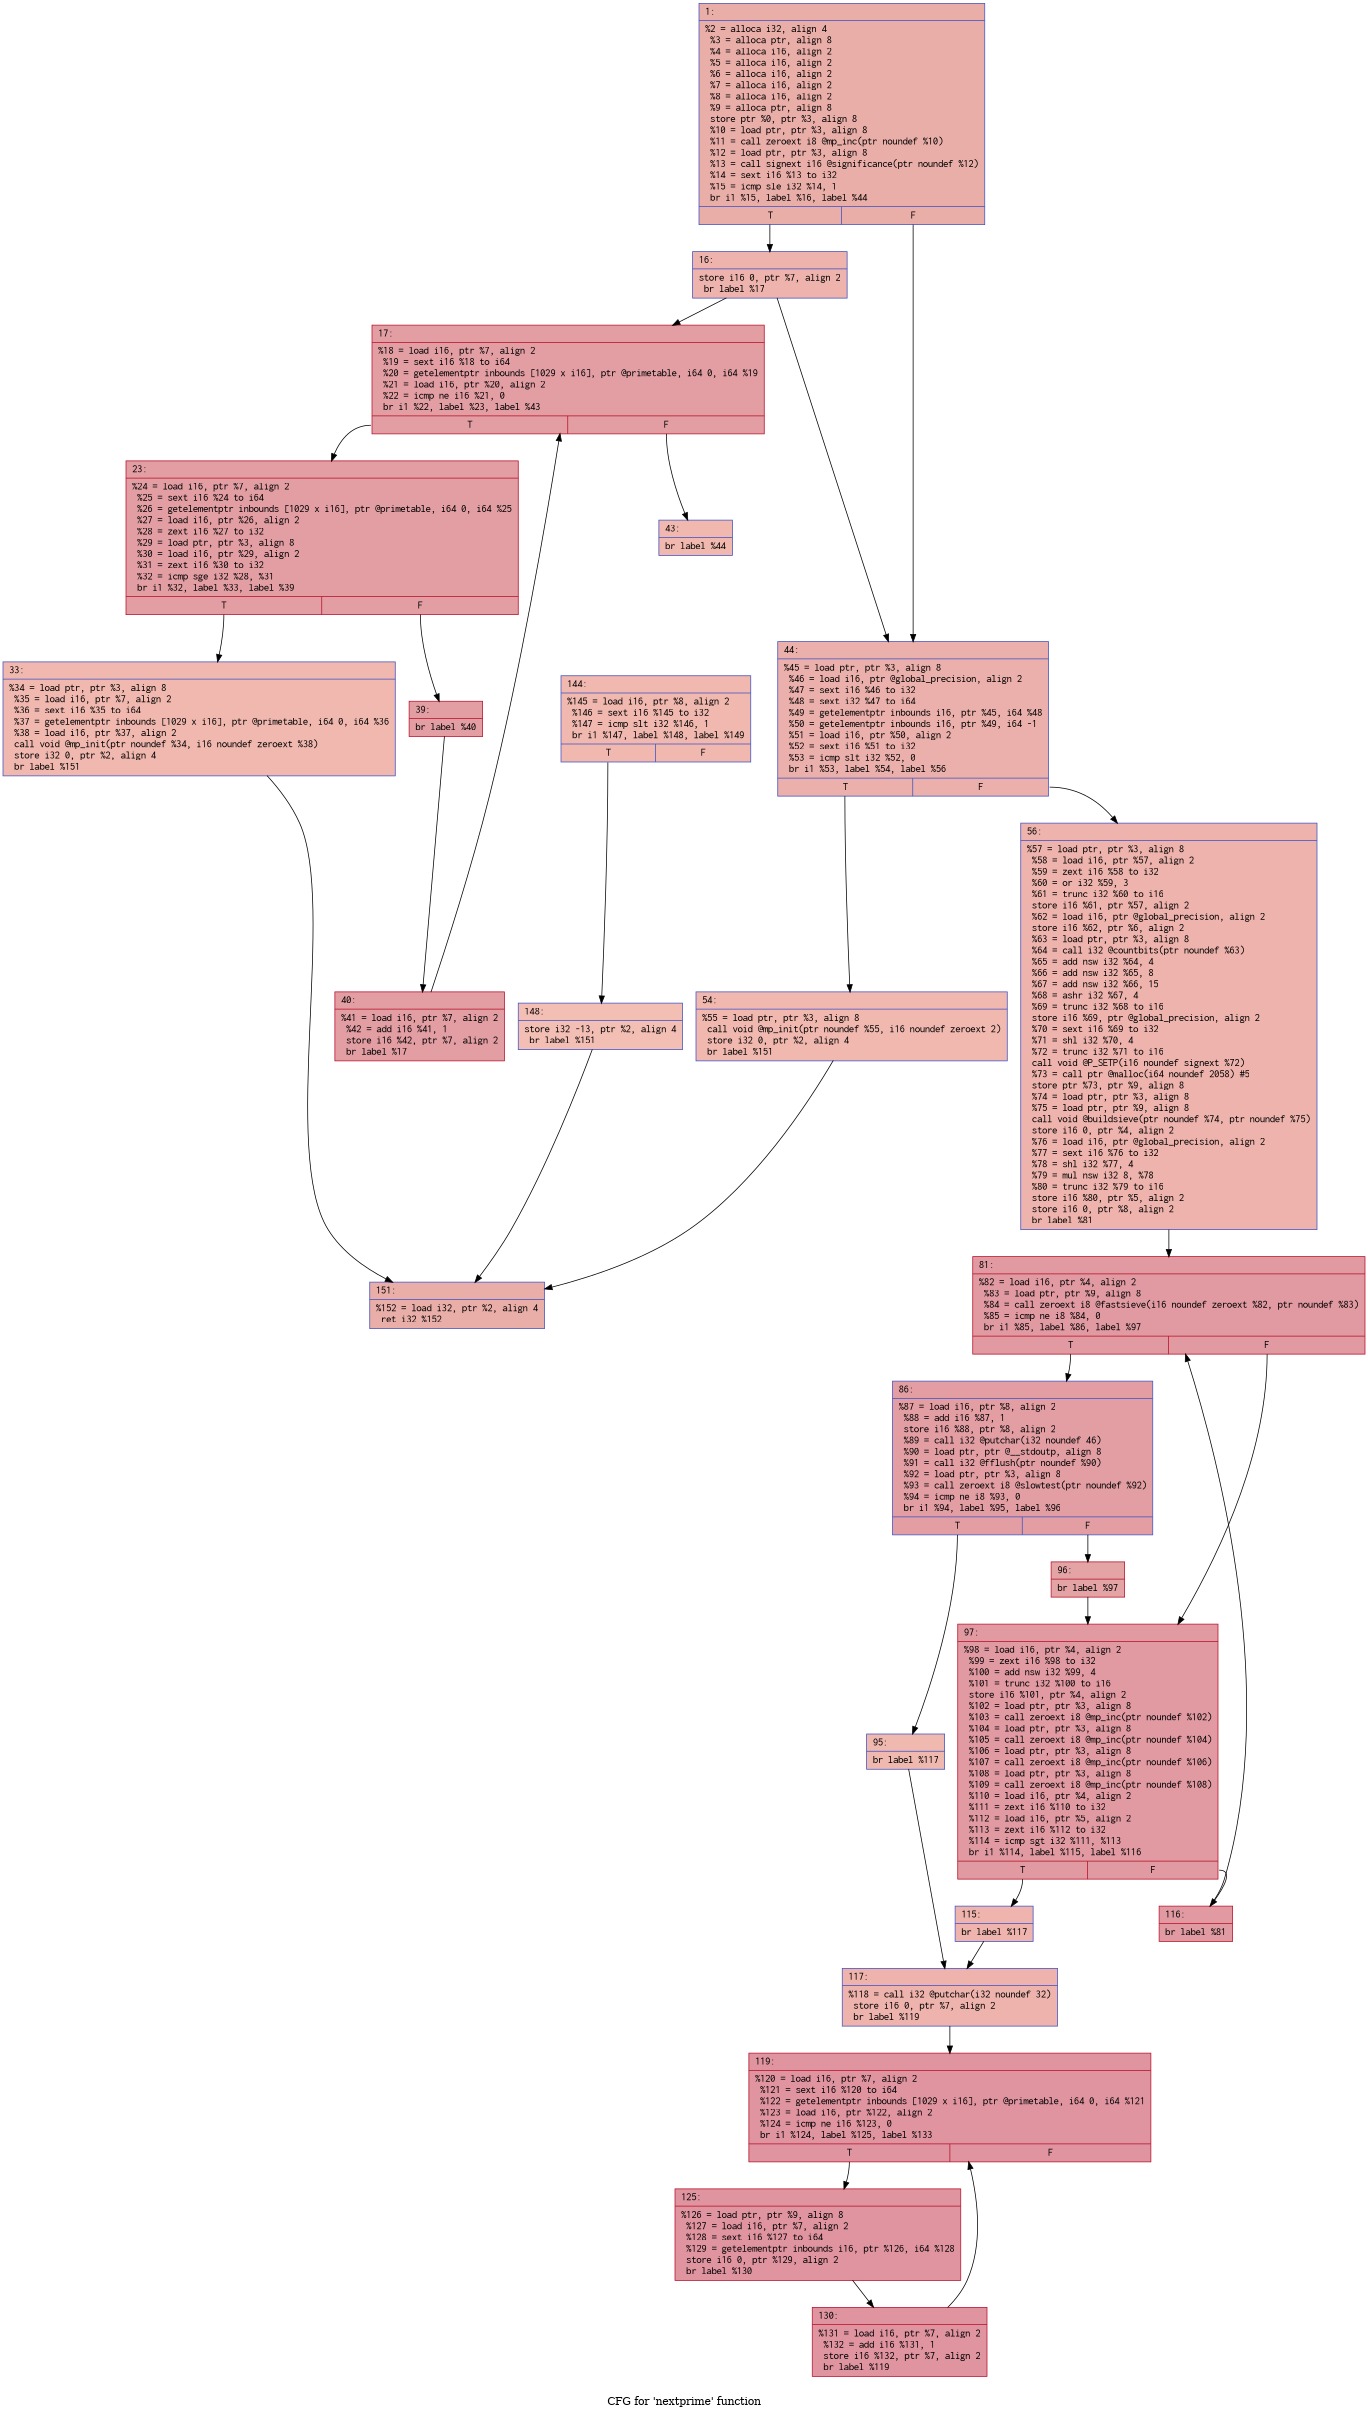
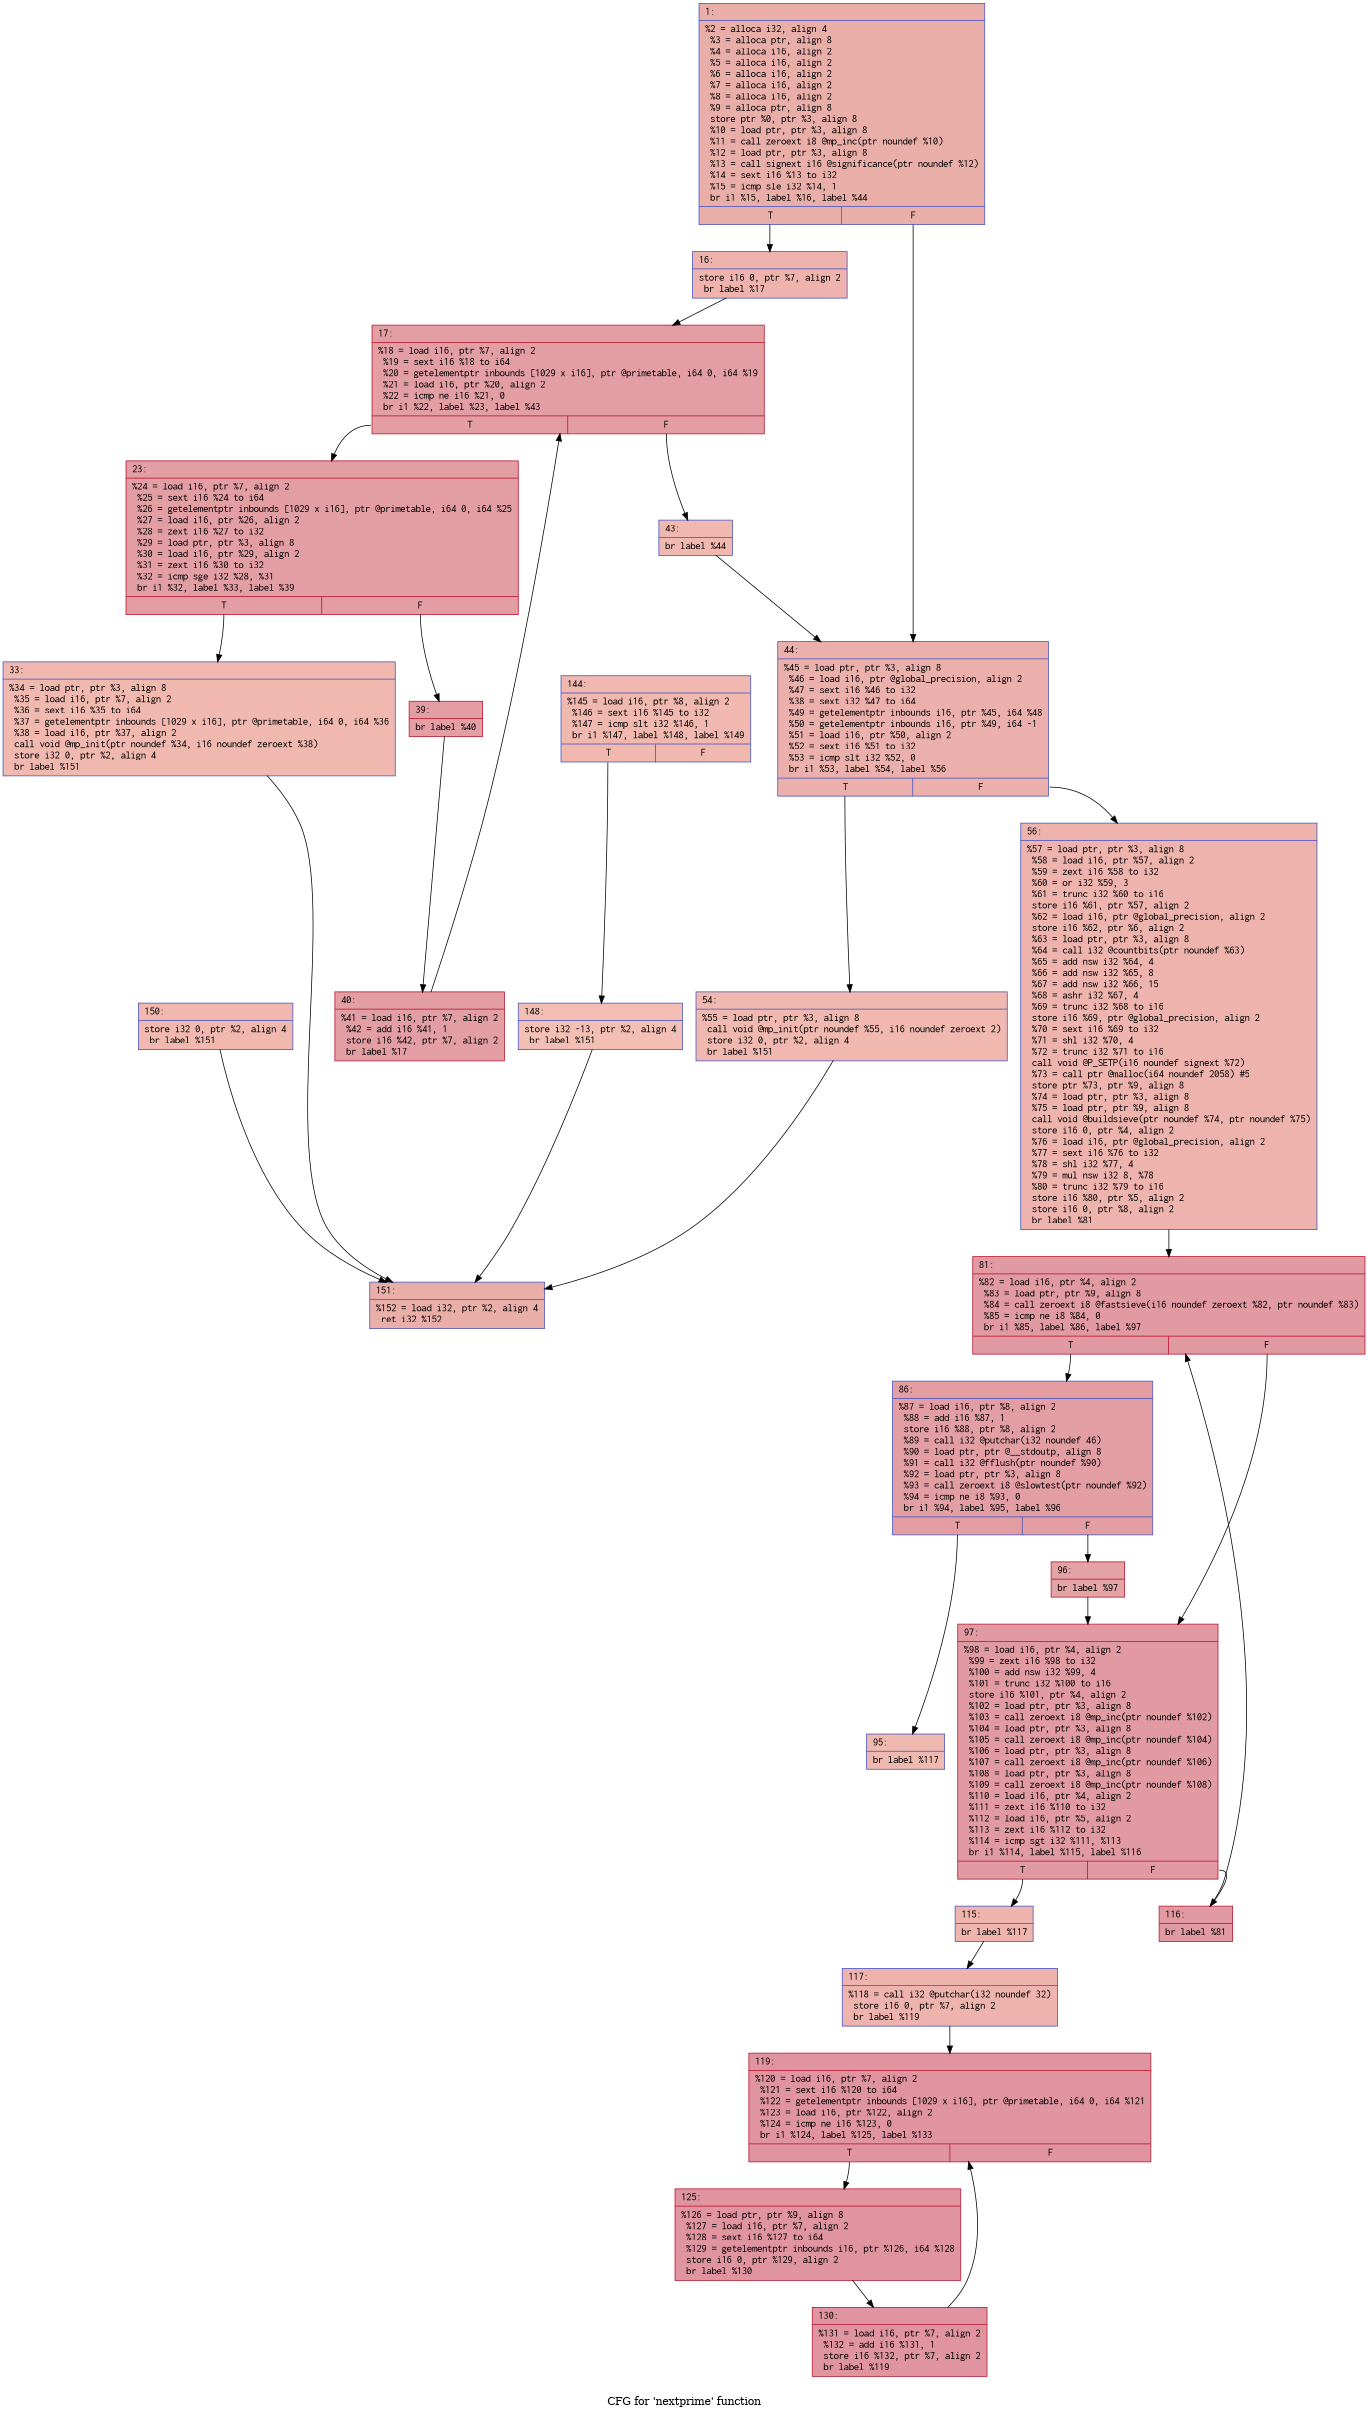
  digraph {
    label="CFG for 'nextprime' function"
    node [color="#3d50c3ff" fillcolor="#be242e70" fontname=Courier shape=record style=filled]
    n1 [fillcolor="#d0473d70" label="{1:\l|  %2 = alloca i32, align 4\l  %3 = alloca ptr, align 8\l  %4 = alloca i16, align 2\l  %5 = alloca i16, align 2\l  %6 = alloca i16, align 2\l  %7 = alloca i16, align 2\l  %8 = alloca i16, align 2\l  %9 = alloca ptr, align 8\l  store ptr %0, ptr %3, align 8\l  %10 = load ptr, ptr %3, align 8\l  %11 = call zeroext i8 @mp_inc(ptr noundef %10)\l  %12 = load ptr, ptr %3, align 8\l  %13 = call signext i16 @significance(ptr noundef %12)\l  %14 = sext i16 %13 to i32\l  %15 = icmp sle i32 %14, 1\l  br i1 %15, label %16, label %44\l|{<s0>T|<s1>F}}"]
    n2 [fillcolor="#d6524470" label="{16:\l|  store i16 0, ptr %7, align 2\l  br label %17\l}"]
-   n3 [fillcolor="#d24b4070" label="{44:\l|  %45 = load ptr, ptr %3, align 8\l  %46 = load i16, ptr @global_precision, align 2\l  %47 = sext i16 %46 to i32\l  %48 = sext i32 %47 to i64\l  %49 = getelementptr inbounds i16, ptr %45, i64 %48\l  %50 = getelementptr inbounds i16, ptr %49, i64 -1\l  %51 = load i16, ptr %50, align 2\l  %52 = sext i16 %51 to i32\l  %53 = icmp slt i32 %52, 0\l  br i1 %53, label %54, label %56\l|{<s0>T|<s1>F}}"]
+   n3 [fillcolor="#d24b4070" label="{44:\l|  %45 = load ptr, ptr %3, align 8\l  %46 = load i16, ptr @global_precision, align 2\l  %47 = sext i16 %46 to i32\l  %38 = sext i32 %47 to i64\l  %49 = getelementptr inbounds i16, ptr %45, i64 %48\l  %50 = getelementptr inbounds i16, ptr %49, i64 -1\l  %51 = load i16, ptr %50, align 2\l  %52 = sext i16 %51 to i32\l  %53 = icmp slt i32 %52, 0\l  br i1 %53, label %54, label %56\l|{<s0>T|<s1>F}}"]
    n4 [color="#b70d28ff" label="{17:\l|  %18 = load i16, ptr %7, align 2\l  %19 = sext i16 %18 to i64\l  %20 = getelementptr inbounds [1029 x i16], ptr @primetable, i64 0, i64 %19\l  %21 = load i16, ptr %20, align 2\l  %22 = icmp ne i16 %21, 0\l  br i1 %22, label %23, label %43\l|{<s0>T|<s1>F}}"]
    n5 [fillcolor="#dc5d4a70" label="{54:\l|  %55 = load ptr, ptr %3, align 8\l  call void @mp_init(ptr noundef %55, i16 noundef zeroext 2)\l  store i32 0, ptr %2, align 4\l  br label %151\l}"]
    n6 [fillcolor="#d6524470" label="{56:\l|  %57 = load ptr, ptr %3, align 8\l  %58 = load i16, ptr %57, align 2\l  %59 = zext i16 %58 to i32\l  %60 = or i32 %59, 3\l  %61 = trunc i32 %60 to i16\l  store i16 %61, ptr %57, align 2\l  %62 = load i16, ptr @global_precision, align 2\l  store i16 %62, ptr %6, align 2\l  %63 = load ptr, ptr %3, align 8\l  %64 = call i32 @countbits(ptr noundef %63)\l  %65 = add nsw i32 %64, 4\l  %66 = add nsw i32 %65, 8\l  %67 = add nsw i32 %66, 15\l  %68 = ashr i32 %67, 4\l  %69 = trunc i32 %68 to i16\l  store i16 %69, ptr @global_precision, align 2\l  %70 = sext i16 %69 to i32\l  %71 = shl i32 %70, 4\l  %72 = trunc i32 %71 to i16\l  call void @P_SETP(i16 noundef signext %72)\l  %73 = call ptr @malloc(i64 noundef 2058) #5\l  store ptr %73, ptr %9, align 8\l  %74 = load ptr, ptr %3, align 8\l  %75 = load ptr, ptr %9, align 8\l  call void @buildsieve(ptr noundef %74, ptr noundef %75)\l  store i16 0, ptr %4, align 2\l  %76 = load i16, ptr @global_precision, align 2\l  %77 = sext i16 %76 to i32\l  %78 = shl i32 %77, 4\l  %79 = mul nsw i32 8, %78\l  %80 = trunc i32 %79 to i16\l  store i16 %80, ptr %5, align 2\l  store i16 0, ptr %8, align 2\l  br label %81\l}"]
    n7 [color="#b70d28ff" label="{23:\l|  %24 = load i16, ptr %7, align 2\l  %25 = sext i16 %24 to i64\l  %26 = getelementptr inbounds [1029 x i16], ptr @primetable, i64 0, i64 %25\l  %27 = load i16, ptr %26, align 2\l  %28 = zext i16 %27 to i32\l  %29 = load ptr, ptr %3, align 8\l  %30 = load i16, ptr %29, align 2\l  %31 = zext i16 %30 to i32\l  %32 = icmp sge i32 %28, %31\l  br i1 %32, label %33, label %39\l|{<s0>T|<s1>F}}"]
    n8 [fillcolor="#dc5d4a70" label="{43:\l|  br label %44\l}"]
    n9 [fillcolor="#d0473d70" label="{151:\l|  %152 = load i32, ptr %2, align 4\l  ret i32 %152\l}"]
    n10 [color="#b70d28ff" fillcolor="#bb1b2c70" label="{81:\l|  %82 = load i16, ptr %4, align 2\l  %83 = load ptr, ptr %9, align 8\l  %84 = call zeroext i8 @fastsieve(i16 noundef zeroext %82, ptr noundef %83)\l  %85 = icmp ne i8 %84, 0\l  br i1 %85, label %86, label %97\l|{<s0>T|<s1>F}}"]
    n11 [fillcolor="#dc5d4a70" label="{33:\l|  %34 = load ptr, ptr %3, align 8\l  %35 = load i16, ptr %7, align 2\l  %36 = sext i16 %35 to i64\l  %37 = getelementptr inbounds [1029 x i16], ptr @primetable, i64 0, i64 %36\l  %38 = load i16, ptr %37, align 2\l  call void @mp_init(ptr noundef %34, i16 noundef zeroext %38)\l  store i32 0, ptr %2, align 4\l  br label %151\l}"]
    n12 [color="#b70d28ff" label="{39:\l|  br label %40\l}"]
    n13 [color="#b70d28ff" label="{40:\l|  %41 = load i16, ptr %7, align 2\l  %42 = add i16 %41, 1\l  store i16 %42, ptr %7, align 2\l  br label %17\l}"]
    n14 [label="{86:\l|  %87 = load i16, ptr %8, align 2\l  %88 = add i16 %87, 1\l  store i16 %88, ptr %8, align 2\l  %89 = call i32 @putchar(i32 noundef 46)\l  %90 = load ptr, ptr @__stdoutp, align 8\l  %91 = call i32 @fflush(ptr noundef %90)\l  %92 = load ptr, ptr %3, align 8\l  %93 = call zeroext i8 @slowtest(ptr noundef %92)\l  %94 = icmp ne i8 %93, 0\l  br i1 %94, label %95, label %96\l|{<s0>T|<s1>F}}"]
    n15 [color="#b70d28ff" fillcolor="#bb1b2c70" label="{97:\l|  %98 = load i16, ptr %4, align 2\l  %99 = zext i16 %98 to i32\l  %100 = add nsw i32 %99, 4\l  %101 = trunc i32 %100 to i16\l  store i16 %101, ptr %4, align 2\l  %102 = load ptr, ptr %3, align 8\l  %103 = call zeroext i8 @mp_inc(ptr noundef %102)\l  %104 = load ptr, ptr %3, align 8\l  %105 = call zeroext i8 @mp_inc(ptr noundef %104)\l  %106 = load ptr, ptr %3, align 8\l  %107 = call zeroext i8 @mp_inc(ptr noundef %106)\l  %108 = load ptr, ptr %3, align 8\l  %109 = call zeroext i8 @mp_inc(ptr noundef %108)\l  %110 = load i16, ptr %4, align 2\l  %111 = zext i16 %110 to i32\l  %112 = load i16, ptr %5, align 2\l  %113 = zext i16 %112 to i32\l  %114 = icmp sgt i32 %111, %113\l  br i1 %114, label %115, label %116\l|{<s0>T|<s1>F}}"]
    n16 [fillcolor="#de614d70" label="{95:\l|  br label %117\l}"]
    n17 [color="#b70d28ff" fillcolor="#c32e3170" label="{96:\l|  br label %97\l}"]
    n18 [fillcolor="#d8564670" label="{115:\l|  br label %117\l}"]
    n19 [color="#b70d28ff" fillcolor="#bb1b2c70" label="{116:\l|  br label %81\l}"]
    n20 [fillcolor="#d6524470" label="{117:\l|  %118 = call i32 @putchar(i32 noundef 32)\l  store i16 0, ptr %7, align 2\l  br label %119\l}"]
    n21 [color="#b70d28ff" fillcolor="#b70d2870" label="{119:\l|  %120 = load i16, ptr %7, align 2\l  %121 = sext i16 %120 to i64\l  %122 = getelementptr inbounds [1029 x i16], ptr @primetable, i64 0, i64 %121\l  %123 = load i16, ptr %122, align 2\l  %124 = icmp ne i16 %123, 0\l  br i1 %124, label %125, label %133\l|{<s0>T|<s1>F}}"]
    n22 [color="#b70d28ff" fillcolor="#b70d2870" label="{125:\l|  %126 = load ptr, ptr %9, align 8\l  %127 = load i16, ptr %7, align 2\l  %128 = sext i16 %127 to i64\l  %129 = getelementptr inbounds i16, ptr %126, i64 %128\l  store i16 0, ptr %129, align 2\l  br label %130\l}"]
    n23 [color="#b70d28ff" fillcolor="#b70d2870" label="{130:\l|  %131 = load i16, ptr %7, align 2\l  %132 = add i16 %131, 1\l  store i16 %132, ptr %7, align 2\l  br label %119\l}"]
    n24 [fillcolor="#dc5d4a70" label="{144:\l|  %145 = load i16, ptr %8, align 2\l  %146 = sext i16 %145 to i32\l  %147 = icmp slt i32 %146, 1\l  br i1 %147, label %148, label %149\l|{<s0>T|<s1>F}}"]
    n25 [fillcolor="#e36c5570" label="{148:\l|  store i32 -13, ptr %2, align 4\l  br label %151\l}"]
+   n26 [fillcolor="#dc5d4a70" label="{150:\l|  store i32 0, ptr %2, align 4\l  br label %151\l}"]
    n1 -> n2 [tailport=s0]
    n1 -> n3 [tailport=s1]
    n2 -> n4
    n3 -> n5 [tailport=s0]
    n3 -> n6 [tailport=s1]
    n4 -> n7 [tailport=s0]
    n4 -> n8 [tailport=s1]
    n5 -> n9
    n6 -> n10
    n7 -> n11 [tailport=s0]
    n7 -> n12 [tailport=s1]
-   n2 -> n3
+   n8 -> n3
    n10 -> n14 [tailport=s0]
    n10 -> n15 [tailport=s1]
    n11 -> n9
    n12 -> n13
    n13 -> n4
    n14 -> n16 [tailport=s0]
    n14 -> n17 [tailport=s1]
    n15 -> n18 [tailport=s0]
    n15 -> n19 [tailport=s1]
-   n16 -> n20
    n17 -> n15
    n18 -> n20
    n19 -> n10
    n20 -> n21
    n21 -> n22 [tailport=s0]
    n22 -> n23
    n23 -> n21
    n24 -> n25 [tailport=s0]
    n25 -> n9
+   n26 -> n9
  }
